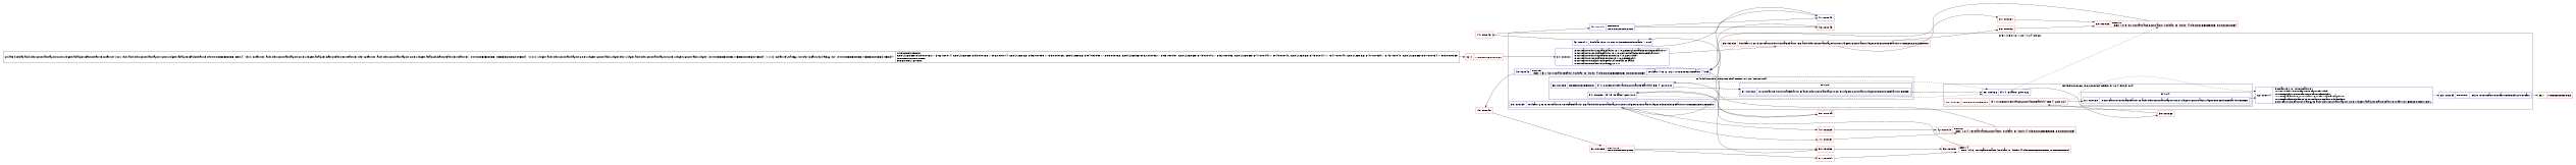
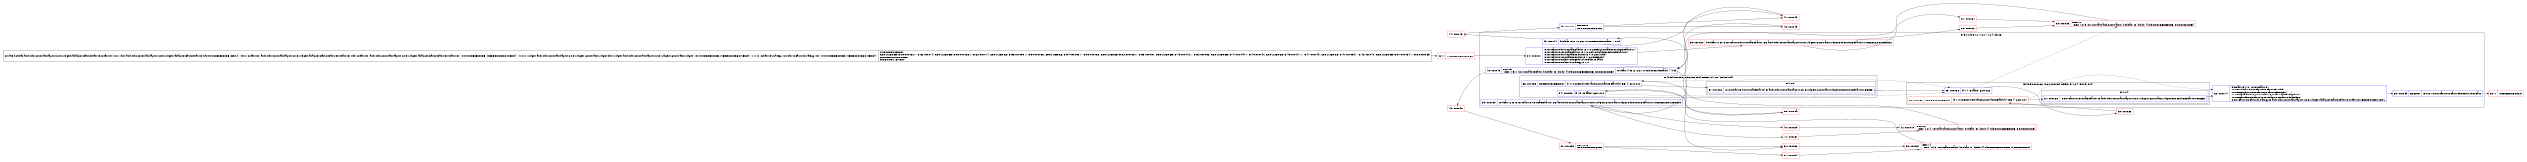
  digraph {
    rankdir=LR
    node [color=red shape=record]
    n1 [color=blue label="{57\:\ 0x0060|r8.mMeasure.horizontalBehavior = androidx.constraintlayout.core.widgets.ConstraintWidget.DimensionBehaviour.FIXED\l}"]
    n2 [color=blue label="{54\:\ 0x0058|if (r5 != false) goto L18\l}"]
    n3 [color=blue label="{56\:\ 0x005e|ADDED_TO_REGION\l|if (r10.mResolvedMatchConstraintDefault[0] == 4) goto L20\l}"]
    n4 [color=blue label="{61\:\ 0x006e|r8.mMeasure.verticalBehavior = androidx.constraintlayout.core.widgets.ConstraintWidget.DimensionBehaviour.FIXED\l}"]
    n5 [color=blue label="{58\:\ 0x0066|if (r4 != false) goto L22\l}"]
    n6 [label="{60\:\ 0x006c|ADDED_TO_REGION\l|if (r10.mResolvedMatchConstraintDefault[1] == 4) goto L24\l}"]
    n7 [color=blue label="{34\:\ 0x0000|r8.mMeasure.horizontalBehavior = r10.getHorizontalDimensionBehaviour()\lr8.mMeasure.verticalBehavior = r10.getVerticalDimensionBehaviour()\lr8.mMeasure.horizontalDimension = r10.getWidth()\lr8.mMeasure.verticalDimension = r10.getHeight()\lr8.mMeasure.measuredNeedsSolverPass = false\lr8.mMeasure.measureStrategy = r11\l}"]
    n8 [label="{35\:\ 0x0030|boolean r0 = r8.mMeasure.horizontalBehavior == androidx.constraintlayout.core.widgets.ConstraintWidget.DimensionBehaviour.MATCH_CONSTRAINT\l}"]
    n9 [color=blue label="{39\:\ 0x003b|boolean r2 = r8.mMeasure.verticalBehavior == androidx.constraintlayout.core.widgets.ConstraintWidget.DimensionBehaviour.MATCH_CONSTRAINT\l}"]
    n10 [color=blue label="{43\:\ 0x0041|boolean r5 = r0 && r10.mDimensionRatio \> 0.0f\l}"]
    n11 [color=blue label="{48\:\ 0x004c|PHI: r5 \l  PHI: (r5v1 'horizontalUseRatio' boolean) =  binds: [] A[DONT_GENERATE, DONT_INLINE]\l|boolean r4 = r2 && r10.mDimensionRatio \> 0.0f\l}"]
    n12 [color=blue label="{62\:\ 0x0074|r9.measure(r10, r8.mMeasure)\lr10.setWidth(r8.mMeasure.measuredWidth)\lr10.setHeight(r8.mMeasure.measuredHeight)\lr10.setHasBaseline(r8.mMeasure.measuredHasBaseline)\lr10.setBaselineDistance(r8.mMeasure.measuredBaseline)\lr8.mMeasure.measureStrategy = androidx.constraintlayout.core.widgets.analyzer.BasicMeasure.Measure.SELF_DIMENSIONS\l}"]
-   n13 [color=blue label="{63\:\ 0x009f|RETURN\l|return r8.mMeasure.measuredNeedsSolverPass\l}"]
+   n13 [color=blue label="{63\:\ 0x009f|REGION\l|return r8.mMeasure.measuredNeedsSolverPass\l}"]
    n14 [label="{55\:\ 0x005a}"]
    n15 [label="{59\:\ 0x0068}"]
    n16 [label="{38\:\ 0x0035|PHI: r0 \l  PHI: (r0v9 'horizontalMatchConstraints' boolean) =  binds: [] A[DONT_GENERATE, DONT_INLINE]\l}"]
    n17 [label="{36\:\ 0x0032}"]
    n18 [label="{37\:\ 0x0034}"]
    n19 [label="{40\:\ 0x003d}"]
    n20 [label="{41\:\ 0x003f}"]
    n21 [label="{44\:\ 0x0043}"]
-   n22 [color=blue label="{47\:\ 0x004b}"]
+   n22 [label="{47\:\ 0x004b}"]
    n23 [label="{49\:\ 0x004e}"]
    n24 [label="{52\:\ 0x0056}"]
    n25 [label="{33\:\ ?|MTH_EXIT_BLOCK\l}"]
    n26 [label="{42\:\ 0x0040|PHI: r2 \l  PHI: (r2v4 'verticalMatchConstraints' boolean) =  binds: [] A[DONT_GENERATE, DONT_INLINE]\l}"]
    n27 [color=blue label="{45\:\ 0x0047|REMOVE\lADDED_TO_REGION\l}"]
    n28 [label="{50\:\ 0x0052|REMOVE\lADDED_TO_REGION\l}"]
    n29 [label="{53\:\ 0x0057|PHI: r4 \l  PHI: (r4v3 'verticalUseRatio' boolean) =  binds: [] A[DONT_GENERATE, DONT_INLINE]\l}"]
    n30 [label="{32\:\ ?|MTH_ENTER_BLOCK\l}"]
    n31 [label="{46\:\ 0x0049}"]
    n32 [label="{51\:\ 0x0054}"]
    n33 [label="{private boolean androidx.constraintlayout.core.widgets.analyzer.BasicMeasure.measure((r8v0 'this' androidx.constraintlayout.core.widgets.analyzer.BasicMeasure A[IMMUTABLE_TYPE, THIS]), (r9v0 'measurer' androidx.constraintlayout.core.widgets.analyzer.BasicMeasure$Measurer A[D('measurer' androidx.constraintlayout.core.widgets.analyzer.BasicMeasure$Measurer), IMMUTABLE_TYPE, METHOD_ARGUMENT]), (r10v0 'widget' androidx.constraintlayout.core.widgets.ConstraintWidget A[D('widget' androidx.constraintlayout.core.widgets.ConstraintWidget), IMMUTABLE_TYPE, METHOD_ARGUMENT]), (r11v0 'measureStrategy' int A[D('measureStrategy' int), IMMUTABLE_TYPE, METHOD_ARGUMENT]))  | USE_LINES_HINTS\lCROSS_EDGE: B:60:0x006c \-\> B:62:0x0074, CROSS_EDGE: B:58:0x0066 \-\> B:62:0x0074, CROSS_EDGE: B:56:0x005e \-\> B:58:0x0066, CROSS_EDGE: B:54:0x0058 \-\> B:58:0x0066, CROSS_EDGE: B:52:0x0056 \-\> B:53:0x0057, CROSS_EDGE: B:48:0x004c \-\> B:52:0x0056, CROSS_EDGE: B:47:0x004b \-\> B:48:0x004c, CROSS_EDGE: B:43:0x0041 \-\> B:47:0x004b, CROSS_EDGE: B:41:0x003f \-\> B:42:0x0040, CROSS_EDGE: B:37:0x0034 \-\> B:38:0x0035\lINLINE_NOT_NEEDED\lTYPE_VARS: EMPTY\l}" color=""]
    subgraph cluster_1 {
      label="R(9:1|2|5|8|12|(1:20)|(1:24)|25|26)"
      n7
      n8
      n9
      n10
      n11
      n12
      n13
      subgraph cluster_2 {
        label="IF [B:54:0x0058, B:56:0x005e] THEN: R(1:20) ELSE: null"
        n2
        n3
        subgraph cluster_3 {
          label="R(1:20)"
          n1
        }
      }
      subgraph cluster_4 {
        label="IF [B:58:0x0066, B:60:0x006c] THEN: R(1:24) ELSE: null"
        n5
        n6
        subgraph cluster_5 {
          label="R(1:24)"
          n4
        }
      }
    }
    n1 -> n5
    n2 -> n5 [style=dashed]
    n2 -> n14
    n3 -> n1
    n3 -> n5 [style=dashed]
    n4 -> n12
    n5 -> n15
    n5 -> n16 [style=dashed]
    n6 -> n4
    n6 -> n12 [style=dashed]
    n7 -> n8
    n8 -> n17
    n8 -> n18
    n9 -> n19
    n9 -> n20
    n10 -> n21
    n10 -> n22
    n11 -> n23
    n11 -> n24
    n12 -> n13
    n13 -> n25
    n14 -> n3
    n15 -> n6
    n16 -> n9
    n17 -> n16
    n18 -> n16
    n19 -> n26
    n20 -> n26
    n21 -> n27
    n22 -> n11
    n23 -> n28
    n24 -> n29
    n26 -> n10
    n27 -> n22
    n27 -> n31
    n28 -> n24
    n28 -> n32
    n29 -> n2
    n30 -> n7
    n31 -> n11
    n32 -> n29
    n33 -> n30
  }
